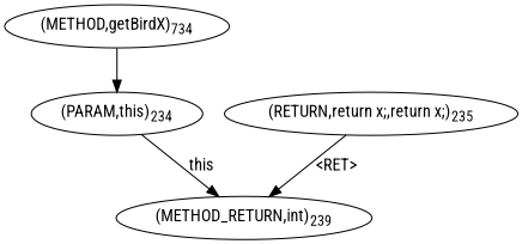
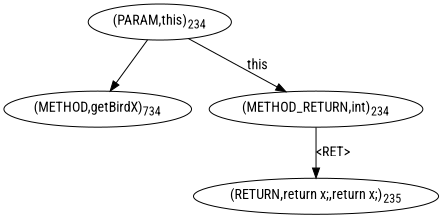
  digraph {
    fontname="Roboto Condensed"
    node [fontname="Roboto Condensed"]
    edge [fontname="Roboto Condensed"]
    n1 [label=<(METHOD,getBirdX)<SUB>734</SUB>>]
    n2 [label=<(PARAM,this)<SUB>234</SUB>>]
-   n3 [label=<(METHOD_RETURN,int)<SUB>239</SUB>>]
+   n3 [label=<(METHOD_RETURN,int)<SUB>234</SUB>>]
    n4 [label=<(RETURN,return x;,return x;)<SUB>235</SUB>>]
-   n1 -> n2
+   n2 -> n1
    n2 -> n3 [label=this]
-   n4 -> n3 [label="&lt;RET&gt;"]
+   n3 -> n4 [label="&lt;RET&gt;"]
  }
